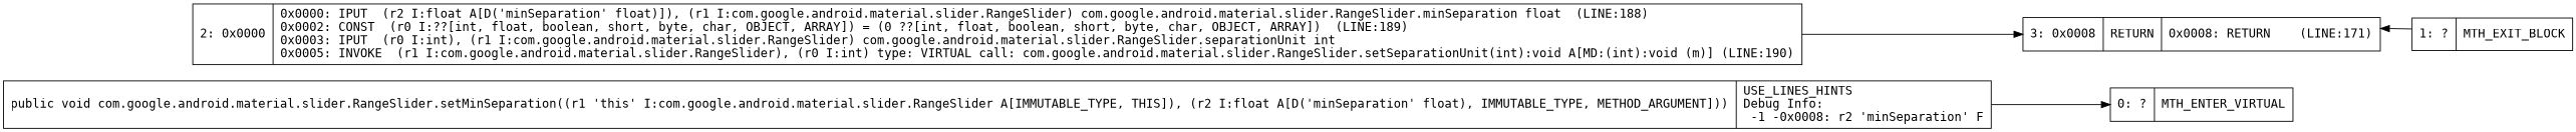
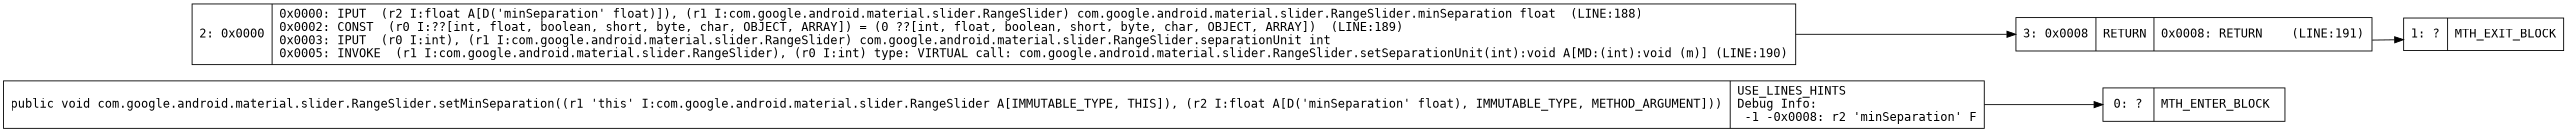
  digraph {
    fontname="DejaVu Sans Mono"
    rankdir=LR
    node [fontname="DejaVu Sans Mono" shape=record]
    edge [fontname="DejaVu Sans Mono"]
-   n1 [label="{0\:\ ?|MTH_ENTER_VIRTUAL\l}"]
+   n1 [label="{0\:\ ?|MTH_ENTER_BLOCK\l}"]
    n2 [label="{2\:\ 0x0000|0x0000: IPUT  (r2 I:float A[D('minSeparation' float)]), (r1 I:com.google.android.material.slider.RangeSlider) com.google.android.material.slider.RangeSlider.minSeparation float  (LINE:188)\l0x0002: CONST  (r0 I:??[int, float, boolean, short, byte, char, OBJECT, ARRAY]) = (0 ??[int, float, boolean, short, byte, char, OBJECT, ARRAY])  (LINE:189)\l0x0003: IPUT  (r0 I:int), (r1 I:com.google.android.material.slider.RangeSlider) com.google.android.material.slider.RangeSlider.separationUnit int \l0x0005: INVOKE  (r1 I:com.google.android.material.slider.RangeSlider), (r0 I:int) type: VIRTUAL call: com.google.android.material.slider.RangeSlider.setSeparationUnit(int):void A[MD:(int):void (m)] (LINE:190)\l}"]
-   n3 [label="{3\:\ 0x0008|RETURN\l|0x0008: RETURN    (LINE:171)\l}"]
+   n3 [label="{3\:\ 0x0008|RETURN\l|0x0008: RETURN    (LINE:191)\l}"]
    n4 [label="{1\:\ ?|MTH_EXIT_BLOCK\l}"]
    n5 [label="{public void com.google.android.material.slider.RangeSlider.setMinSeparation((r1 'this' I:com.google.android.material.slider.RangeSlider A[IMMUTABLE_TYPE, THIS]), (r2 I:float A[D('minSeparation' float), IMMUTABLE_TYPE, METHOD_ARGUMENT]))  | USE_LINES_HINTS\lDebug Info:\l  \-1 \-0x0008: r2 'minSeparation' F\l}"]
    n2 -> n3
-   n4 -> n3
+   n3 -> n4
    n5 -> n1
  }
